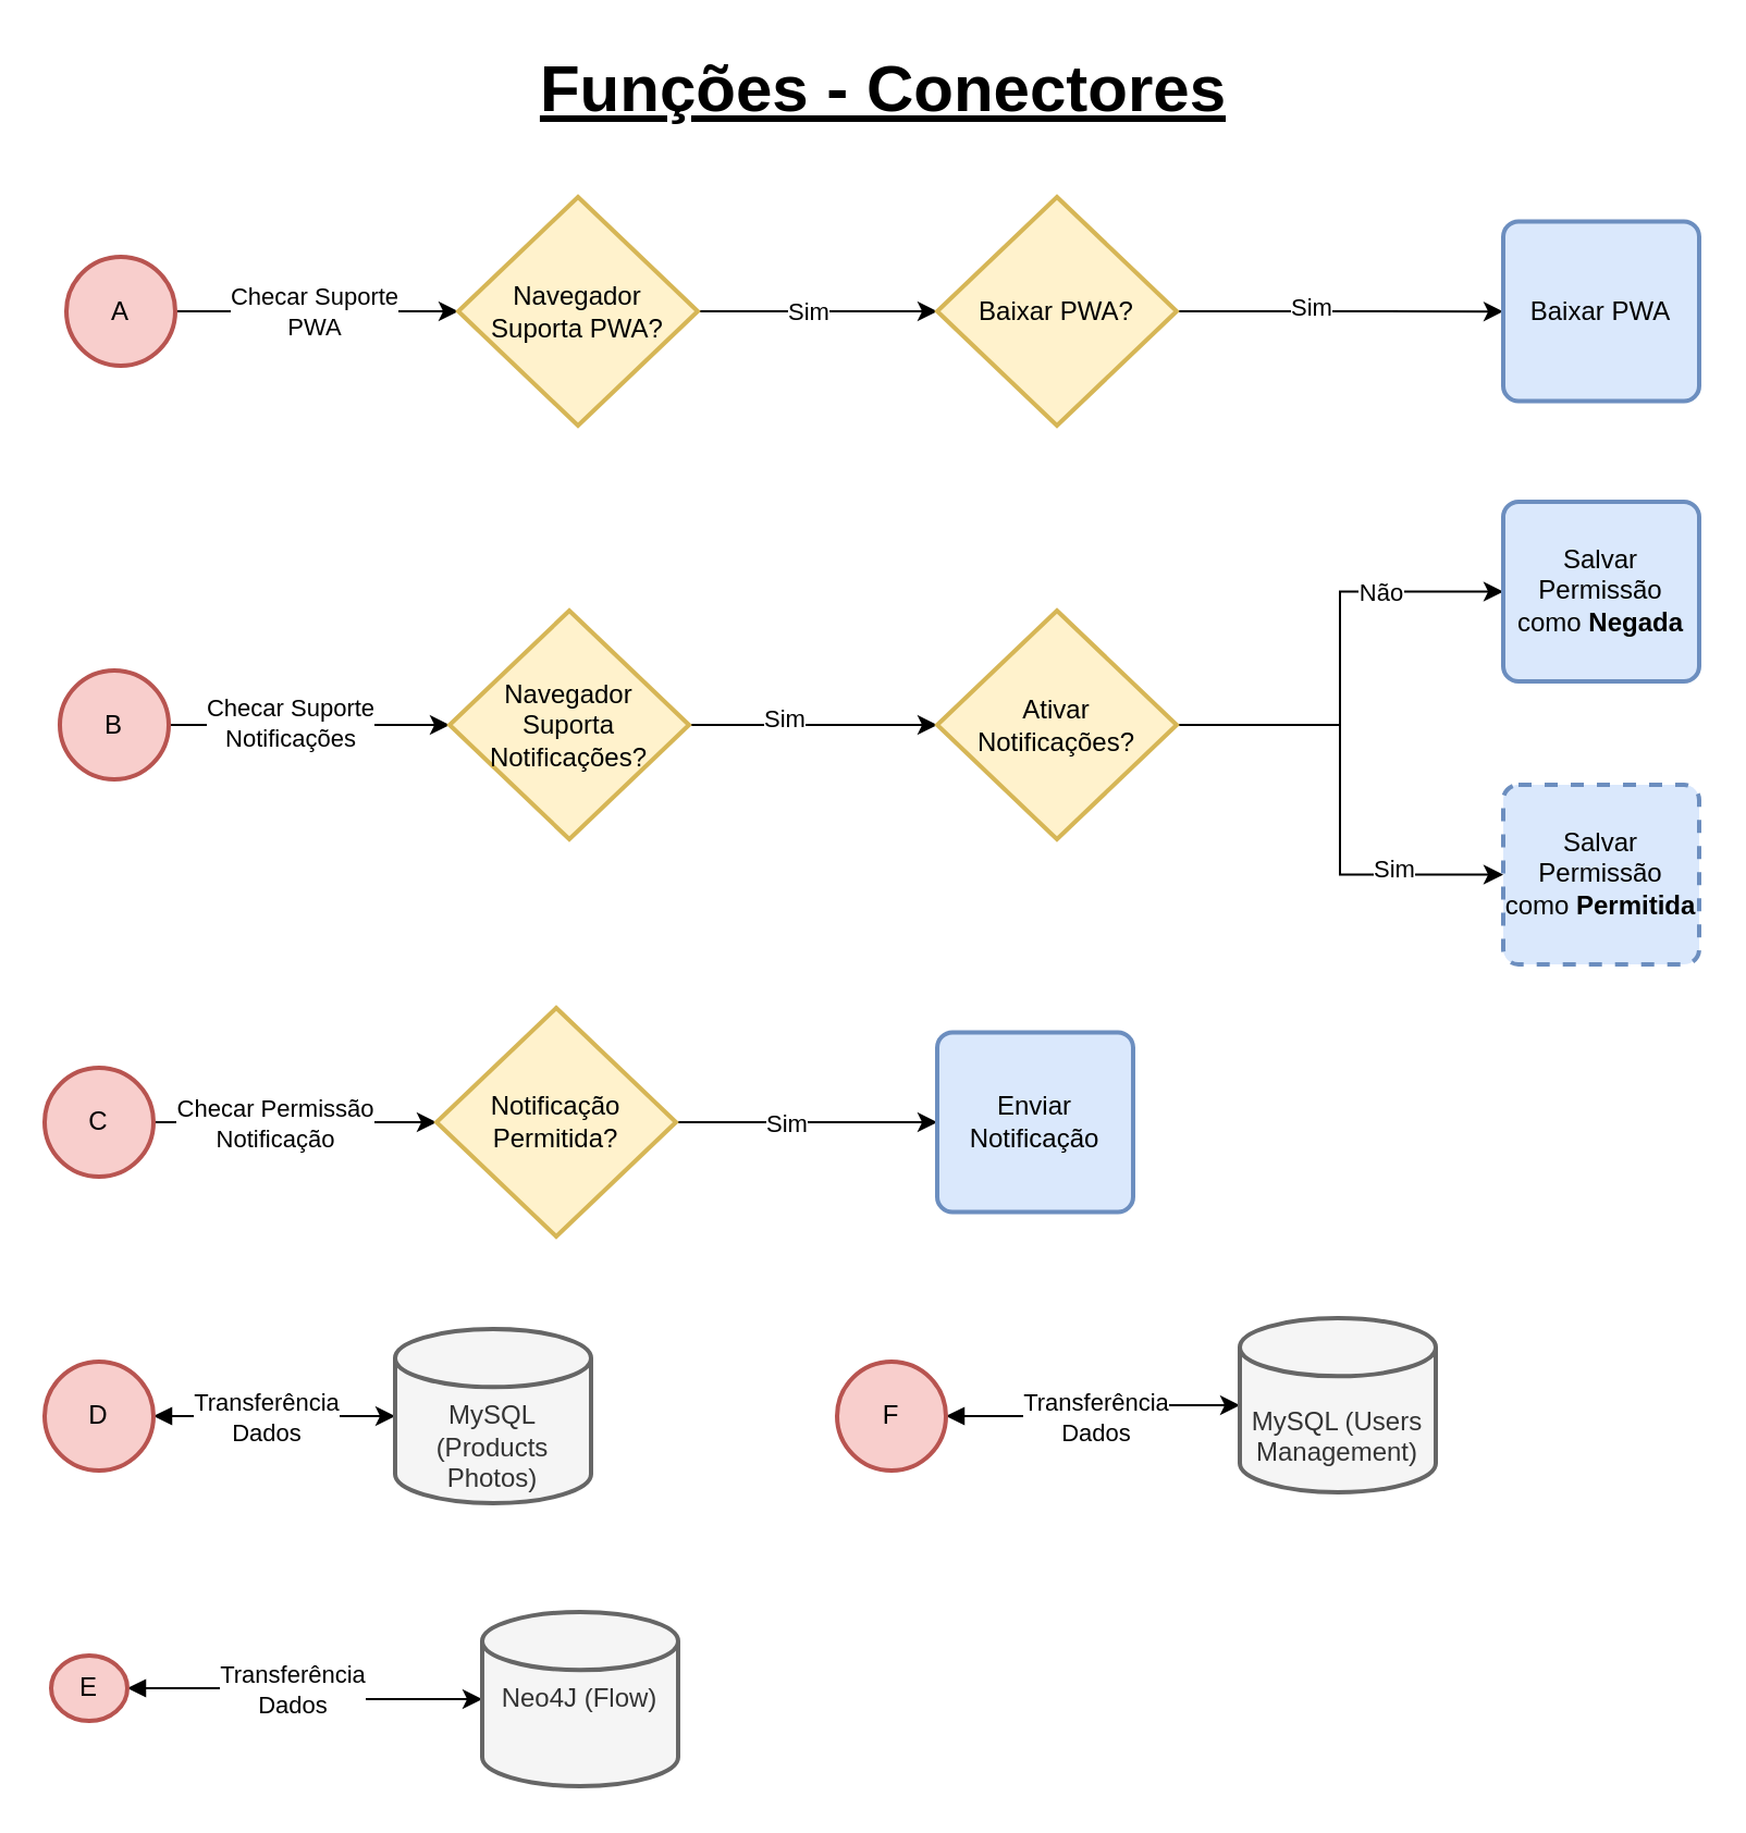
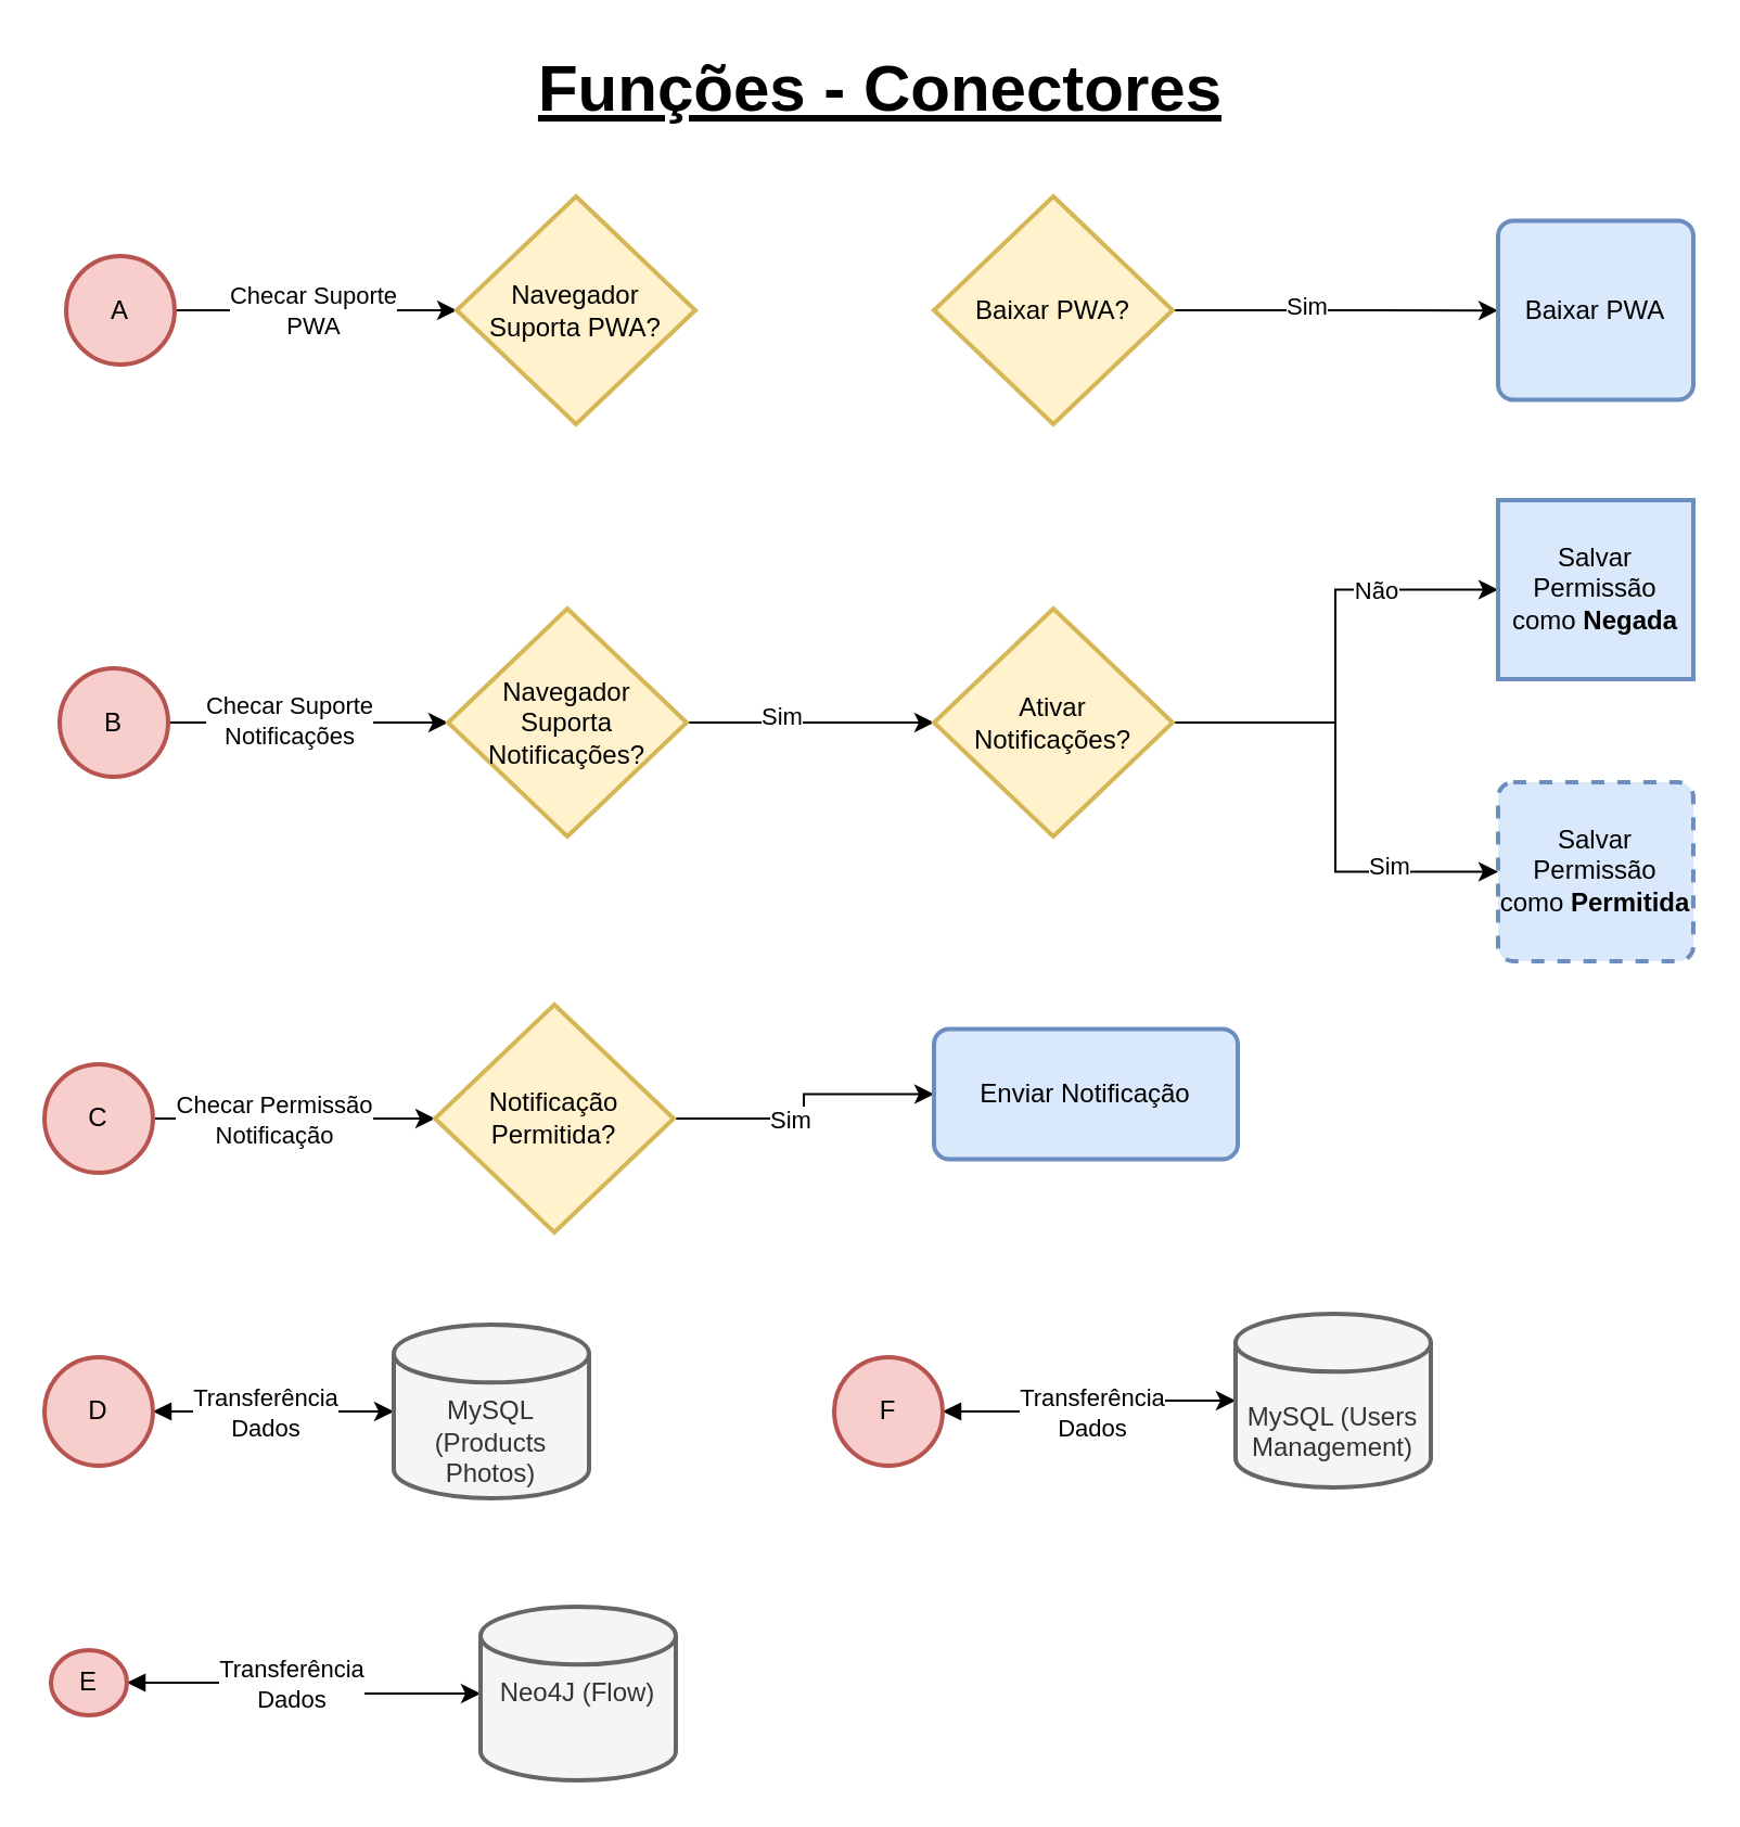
  <mxCell id="0" />
  <mxCell id="1" parent="0" />
  <mxCell id="2" value="Funções - Conectores" style="text;html=1;resizable=0;autosize=1;align=center;verticalAlign=middle;points=[];rounded=0;fontStyle=5;dashed=1;shadow=0;sketch=0;glass=0;fontSize=30;direction=west;rotation=0;" vertex="1" parent="1"><mxGeometry x="240" y="20" width="330" height="40" as="geometry" /></mxCell>
  <mxCell id="3" style="edgeStyle=orthogonalEdgeStyle;rounded=0;orthogonalLoop=1;jettySize=auto;html=1;entryX=0;entryY=0.5;entryDx=0;entryDy=0;entryPerimeter=0;startArrow=block;startFill=1;" parent="1" source="5" target="19" edge="1"><mxGeometry relative="1" as="geometry" /></mxCell>
  <mxCell id="4" value="Transferência&lt;br&gt;Dados" style="edgeLabel;html=1;align=center;verticalAlign=middle;resizable=0;points=[];" parent="3" vertex="1" connectable="0"><mxGeometry x="-0.2" y="2" relative="1" as="geometry"><mxPoint x="8" y="2" as="offset" /></mxGeometry></mxCell>
  <mxCell id="5" value="E" style="strokeWidth=2;html=1;shape=mxgraph.flowchart.start_2;whiteSpace=wrap;fillColor=#f8cecc;strokeColor=#b85450;" parent="1" vertex="1"><mxGeometry x="23" y="760" width="35" height="30" as="geometry" /></mxCell>
  <mxCell id="6" style="edgeStyle=orthogonalEdgeStyle;rounded=0;orthogonalLoop=1;jettySize=auto;html=1;entryX=0;entryY=0.5;entryDx=0;entryDy=0;entryPerimeter=0;startArrow=block;startFill=1;" parent="1" source="8" target="18" edge="1"><mxGeometry relative="1" as="geometry" /></mxCell>
  <mxCell id="7" value="Transferência&lt;br&gt;Dados" style="edgeLabel;html=1;align=center;verticalAlign=middle;resizable=0;points=[];" parent="6" vertex="1" connectable="0"><mxGeometry x="-0.214" y="-3" relative="1" as="geometry"><mxPoint x="13" y="-3" as="offset" /></mxGeometry></mxCell>
  <mxCell id="8" value="F" style="strokeWidth=2;html=1;shape=mxgraph.flowchart.start_2;whiteSpace=wrap;fillColor=#f8cecc;strokeColor=#b85450;" parent="1" vertex="1"><mxGeometry x="384" y="625" width="50" height="50" as="geometry" /></mxCell>
  <mxCell id="9" style="edgeStyle=orthogonalEdgeStyle;rounded=0;orthogonalLoop=1;jettySize=auto;html=1;startArrow=block;startFill=1;" parent="1" source="11" target="20" edge="1"><mxGeometry relative="1" as="geometry" /></mxCell>
  <mxCell id="10" value="Transferência&lt;br&gt;Dados" style="edgeLabel;html=1;align=center;verticalAlign=middle;resizable=0;points=[];" parent="9" vertex="1" connectable="0"><mxGeometry x="-0.24" y="4" relative="1" as="geometry"><mxPoint x="9" y="4" as="offset" /></mxGeometry></mxCell>
  <mxCell id="11" value="D" style="strokeWidth=2;html=1;shape=mxgraph.flowchart.start_2;whiteSpace=wrap;fillColor=#f8cecc;strokeColor=#b85450;" parent="1" vertex="1"><mxGeometry x="20" y="625" width="50" height="50" as="geometry" /></mxCell>
  <mxCell id="12" style="edgeStyle=orthogonalEdgeStyle;rounded=0;orthogonalLoop=1;jettySize=auto;html=1;entryX=0;entryY=0.5;entryDx=0;entryDy=0;entryPerimeter=0;" parent="1" source="14" target="30" edge="1"><mxGeometry relative="1" as="geometry" /></mxCell>
  <mxCell id="13" value="Checar Suporte&lt;br&gt;Notificações" style="edgeLabel;html=1;align=center;verticalAlign=middle;resizable=0;points=[];" parent="12" vertex="1" connectable="0"><mxGeometry x="-0.154" y="2" relative="1" as="geometry"><mxPoint y="1" as="offset" /></mxGeometry></mxCell>
  <mxCell id="14" value="B" style="strokeWidth=2;html=1;shape=mxgraph.flowchart.start_2;whiteSpace=wrap;fillColor=#f8cecc;strokeColor=#b85450;" parent="1" vertex="1"><mxGeometry x="27" y="307.5" width="50" height="50" as="geometry" /></mxCell>
  <mxCell id="15" style="edgeStyle=orthogonalEdgeStyle;rounded=0;orthogonalLoop=1;jettySize=auto;html=1;entryX=0;entryY=0.5;entryDx=0;entryDy=0;entryPerimeter=0;" parent="1" source="17" target="23" edge="1"><mxGeometry relative="1" as="geometry" /></mxCell>
  <mxCell id="16" value="Checar Suporte&lt;br&gt;PWA" style="edgeLabel;html=1;align=center;verticalAlign=middle;resizable=0;points=[];" parent="15" vertex="1" connectable="0"><mxGeometry x="-0.28" y="-1" relative="1" as="geometry"><mxPoint x="16" y="-1" as="offset" /></mxGeometry></mxCell>
  <mxCell id="17" value="A" style="strokeWidth=2;html=1;shape=mxgraph.flowchart.start_2;whiteSpace=wrap;fillColor=#f8cecc;strokeColor=#b85450;" parent="1" vertex="1"><mxGeometry x="30" y="117.5" width="50" height="50" as="geometry" /></mxCell>
  <mxCell id="18" value="&lt;br&gt;&lt;br&gt;MySQL (Users Management)" style="strokeWidth=2;html=1;shape=mxgraph.flowchart.database;whiteSpace=wrap;fillColor=#f5f5f5;strokeColor=#666666;fontColor=#333333;" parent="1" vertex="1"><mxGeometry x="569" y="605" width="90" height="80" as="geometry" /></mxCell>
  <mxCell id="19" value="Neo4J (Flow)" style="strokeWidth=2;html=1;shape=mxgraph.flowchart.database;whiteSpace=wrap;fillColor=#f5f5f5;strokeColor=#666666;fontColor=#333333;" parent="1" vertex="1"><mxGeometry x="221" y="740" width="90" height="80" as="geometry" /></mxCell>
  <mxCell id="20" value="&lt;br&gt;&lt;br&gt;MySQL (Products Photos)" style="strokeWidth=2;html=1;shape=mxgraph.flowchart.database;whiteSpace=wrap;fillColor=#f5f5f5;strokeColor=#666666;fontColor=#333333;" parent="1" vertex="1"><mxGeometry x="181" y="610" width="90" height="80" as="geometry" /></mxCell>
- <mxCell id="21" style="edgeStyle=orthogonalEdgeStyle;rounded=0;orthogonalLoop=1;jettySize=auto;html=1;entryX=0;entryY=0.5;entryDx=0;entryDy=0;entryPerimeter=0;" parent="1" source="23" target="26" edge="1"><mxGeometry relative="1" as="geometry" /></mxCell>
- <mxCell id="22" value="Sim" style="edgeLabel;html=1;align=center;verticalAlign=middle;resizable=0;points=[];" parent="21" vertex="1" connectable="0"><mxGeometry x="-0.345" y="3" relative="1" as="geometry"><mxPoint x="14" y="3" as="offset" /></mxGeometry></mxCell>
  <mxCell id="23" value="Navegador &lt;br&gt;Suporta PWA?" style="strokeWidth=2;html=1;shape=mxgraph.flowchart.decision;whiteSpace=wrap;fillColor=#fff2cc;strokeColor=#d6b656;" parent="1" vertex="1"><mxGeometry x="210" y="90" width="110" height="105" as="geometry" /></mxCell>
  <mxCell id="24" style="edgeStyle=orthogonalEdgeStyle;rounded=0;orthogonalLoop=1;jettySize=auto;html=1;" parent="1" source="26" target="27" edge="1"><mxGeometry relative="1" as="geometry" /></mxCell>
  <mxCell id="25" value="Sim" style="edgeLabel;html=1;align=center;verticalAlign=middle;resizable=0;points=[];" parent="24" vertex="1" connectable="0"><mxGeometry x="-0.183" y="2" relative="1" as="geometry"><mxPoint as="offset" /></mxGeometry></mxCell>
  <mxCell id="26" value="Baixar PWA?" style="strokeWidth=2;html=1;shape=mxgraph.flowchart.decision;whiteSpace=wrap;fillColor=#fff2cc;strokeColor=#d6b656;" parent="1" vertex="1"><mxGeometry x="430" y="90" width="110" height="105" as="geometry" /></mxCell>
  <mxCell id="27" value="Baixar PWA" style="rounded=1;whiteSpace=wrap;html=1;absoluteArcSize=1;arcSize=14;strokeWidth=2;fillColor=#dae8fc;strokeColor=#6c8ebf;" parent="1" vertex="1"><mxGeometry x="690" y="101.25" width="90" height="82.5" as="geometry" /></mxCell>
  <mxCell id="28" style="edgeStyle=orthogonalEdgeStyle;rounded=0;orthogonalLoop=1;jettySize=auto;html=1;entryX=0;entryY=0.5;entryDx=0;entryDy=0;entryPerimeter=0;" parent="1" source="30" target="35" edge="1"><mxGeometry relative="1" as="geometry" /></mxCell>
  <mxCell id="29" value="Sim" style="edgeLabel;html=1;align=center;verticalAlign=middle;resizable=0;points=[];" parent="28" vertex="1" connectable="0"><mxGeometry x="-0.25" y="3" relative="1" as="geometry"><mxPoint as="offset" /></mxGeometry></mxCell>
  <mxCell id="30" value="Navegador&lt;br&gt;Suporta&lt;br&gt;Notificações?" style="strokeWidth=2;html=1;shape=mxgraph.flowchart.decision;whiteSpace=wrap;fillColor=#fff2cc;strokeColor=#d6b656;" parent="1" vertex="1"><mxGeometry x="206" y="280" width="110" height="105" as="geometry" /></mxCell>
  <mxCell id="31" style="edgeStyle=orthogonalEdgeStyle;rounded=0;orthogonalLoop=1;jettySize=auto;html=1;entryX=0;entryY=0.5;entryDx=0;entryDy=0;" parent="1" source="35" target="36" edge="1"><mxGeometry relative="1" as="geometry" /></mxCell>
  <mxCell id="32" value="Não" style="edgeLabel;html=1;align=center;verticalAlign=middle;resizable=0;points=[];" parent="31" vertex="1" connectable="0"><mxGeometry x="0.472" relative="1" as="geometry"><mxPoint as="offset" /></mxGeometry></mxCell>
  <mxCell id="33" style="edgeStyle=orthogonalEdgeStyle;rounded=0;orthogonalLoop=1;jettySize=auto;html=1;entryX=0;entryY=0.5;entryDx=0;entryDy=0;" parent="1" source="35" target="37" edge="1"><mxGeometry relative="1" as="geometry" /></mxCell>
  <mxCell id="34" value="Sim" style="edgeLabel;html=1;align=center;verticalAlign=middle;resizable=0;points=[];" parent="33" vertex="1" connectable="0"><mxGeometry x="0.536" y="3" relative="1" as="geometry"><mxPoint as="offset" /></mxGeometry></mxCell>
  <mxCell id="35" value="Ativar&lt;br&gt;Notificações?" style="strokeWidth=2;html=1;shape=mxgraph.flowchart.decision;whiteSpace=wrap;fillColor=#fff2cc;strokeColor=#d6b656;" parent="1" vertex="1"><mxGeometry x="430" y="280" width="110" height="105" as="geometry" /></mxCell>
- <mxCell id="36" value="Salvar Permissão como &lt;b&gt;Negada&lt;/b&gt;" style="rounded=1;whiteSpace=wrap;html=1;absoluteArcSize=1;arcSize=14;strokeWidth=2;fillColor=#dae8fc;strokeColor=#6c8ebf;" parent="1" vertex="1"><mxGeometry x="690" y="230" width="90" height="82.5" as="geometry" /></mxCell>
+ <mxCell id="36" value="Salvar Permissão como &lt;b&gt;Negada&lt;/b&gt;" style="whiteSpace=wrap;html=1;absoluteArcSize=1;arcSize=14;strokeWidth=2;fillColor=#dae8fc;strokeColor=#6c8ebf;rounded=0;" parent="1" vertex="1"><mxGeometry x="690" y="230" width="90" height="82.5" as="geometry" /></mxCell>
  <mxCell id="37" value="Salvar Permissão como &lt;b&gt;Permitida&lt;/b&gt;" style="rounded=1;whiteSpace=wrap;html=1;absoluteArcSize=1;arcSize=14;strokeWidth=2;fillColor=#dae8fc;strokeColor=#6c8ebf;dashed=1;" parent="1" vertex="1"><mxGeometry x="690" y="360" width="90" height="82.5" as="geometry" /></mxCell>
  <mxCell id="38" style="edgeStyle=orthogonalEdgeStyle;rounded=0;orthogonalLoop=1;jettySize=auto;html=1;startArrow=none;startFill=0;fontSize=11;entryX=0;entryY=0.5;entryDx=0;entryDy=0;entryPerimeter=0;" edge="1" parent="1" source="40" target="43"><mxGeometry relative="1" as="geometry"><mxPoint x="180" y="515" as="targetPoint" /></mxGeometry></mxCell>
  <mxCell id="39" value="Checar Permissão&lt;br&gt;Notificação" style="edgeLabel;html=1;align=center;verticalAlign=middle;resizable=0;points=[];fontSize=11;" vertex="1" connectable="0" parent="38"><mxGeometry x="-0.19" y="-2" relative="1" as="geometry"><mxPoint x="2" y="-2" as="offset" /></mxGeometry></mxCell>
  <mxCell id="40" value="C" style="strokeWidth=2;html=1;shape=mxgraph.flowchart.start_2;whiteSpace=wrap;fillColor=#f8cecc;strokeColor=#b85450;" vertex="1" parent="1"><mxGeometry x="20" y="490" width="50" height="50" as="geometry" /></mxCell>
  <mxCell id="41" style="edgeStyle=orthogonalEdgeStyle;rounded=0;orthogonalLoop=1;jettySize=auto;html=1;entryX=0;entryY=0.5;entryDx=0;entryDy=0;startArrow=none;startFill=0;fontSize=11;" edge="1" parent="1" source="43" target="44"><mxGeometry relative="1" as="geometry" /></mxCell>
  <mxCell id="42" value="Sim" style="edgeLabel;html=1;align=center;verticalAlign=middle;resizable=0;points=[];fontSize=11;" vertex="1" connectable="0" parent="41"><mxGeometry x="-0.337" y="-3" relative="1" as="geometry"><mxPoint x="10" y="-3" as="offset" /></mxGeometry></mxCell>
  <mxCell id="43" value="Notificação Permitida?" style="strokeWidth=2;html=1;shape=mxgraph.flowchart.decision;whiteSpace=wrap;fillColor=#fff2cc;strokeColor=#d6b656;" vertex="1" parent="1"><mxGeometry x="200" y="462.5" width="110" height="105" as="geometry" /></mxCell>
- <mxCell id="44" value="Enviar Notificação" style="rounded=1;whiteSpace=wrap;html=1;absoluteArcSize=1;arcSize=14;strokeWidth=2;fillColor=#dae8fc;strokeColor=#6c8ebf;" vertex="1" parent="1"><mxGeometry x="430" y="473.75" width="90" height="82.5" as="geometry" /></mxCell>
+ <mxCell id="44" value="Enviar Notificação" style="rounded=1;whiteSpace=wrap;html=1;absoluteArcSize=1;arcSize=14;strokeWidth=2;fillColor=#dae8fc;strokeColor=#6c8ebf;" vertex="1" parent="1"><mxGeometry x="430" y="473.75" width="140" height="60" as="geometry" /></mxCell>
